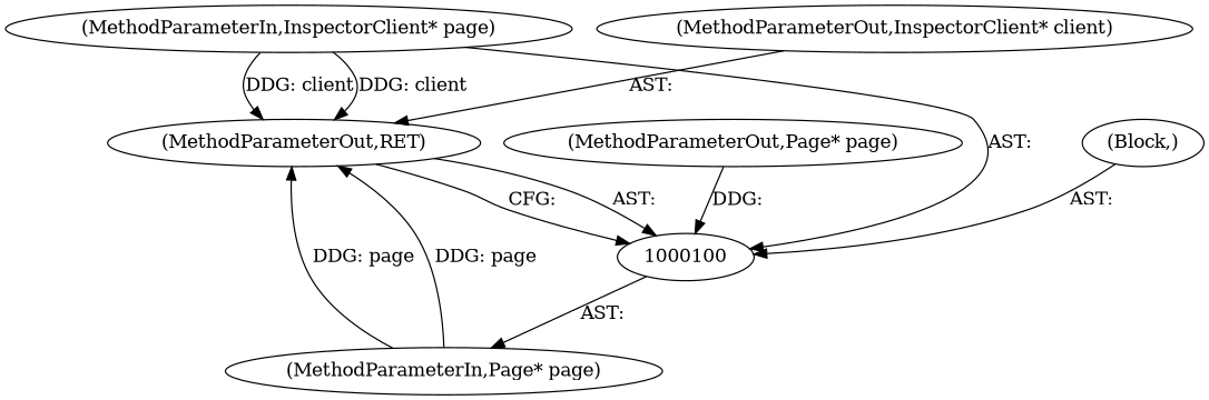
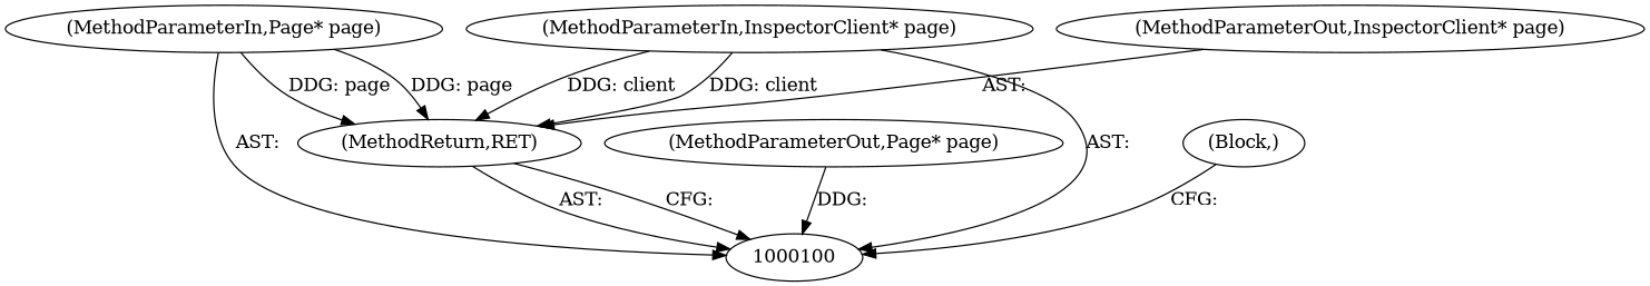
  digraph {
-   n1 [label="(MethodParameterOut,RET)"]
+   n1 [label="(MethodReturn,RET)"]
    1000100
    n3 [label="(MethodParameterIn,Page* page)"]
    n4 [label="(MethodParameterOut,Page* page)"]
    n5 [label="(MethodParameterIn,InspectorClient* page)"]
-   n6 [label="(MethodParameterOut,InspectorClient* client)"]
+   n6 [label="(MethodParameterOut,InspectorClient* page)"]
    n7 [label="(Block,)"]
    n1 -> 1000100 [label="AST: "]
    n1 -> 1000100 [label="CFG: "]
    n3 -> n1 [label="DDG: page"]
    n3 -> n1 [label="DDG: page"]
-   1000100 -> n3 [label="AST: "]
+   n3 -> 1000100 [label="AST: "]
    n4 -> 1000100 [label="DDG: "]
    n5 -> n1 [label="DDG: client"]
    n5 -> n1 [label="DDG: client"]
    n5 -> 1000100 [label="AST: "]
    n6 -> n1 [label="AST: "]
-   n7 -> 1000100 [label="AST: "]
+   n7 -> 1000100 [label="CFG: "]
  }
